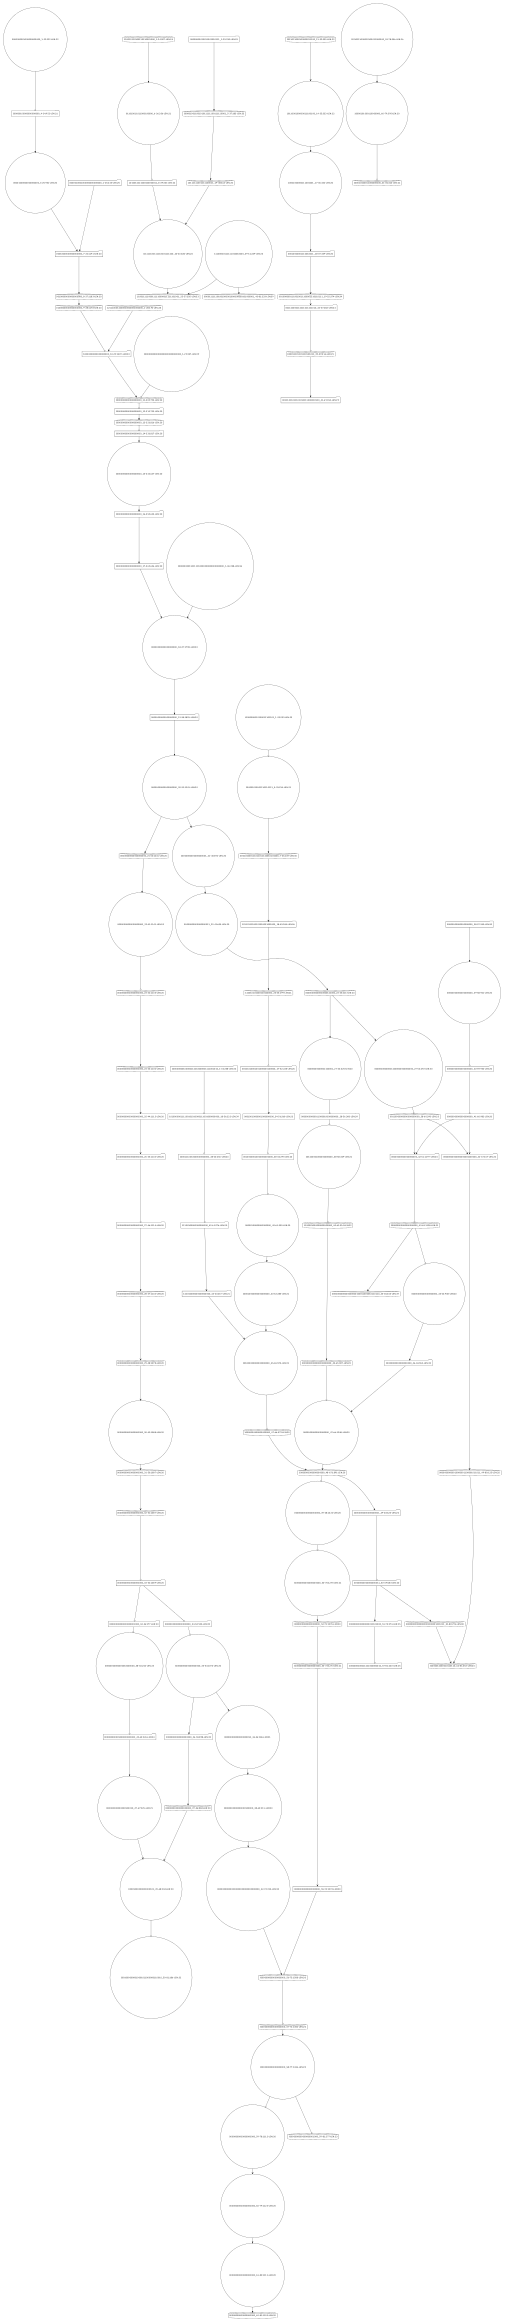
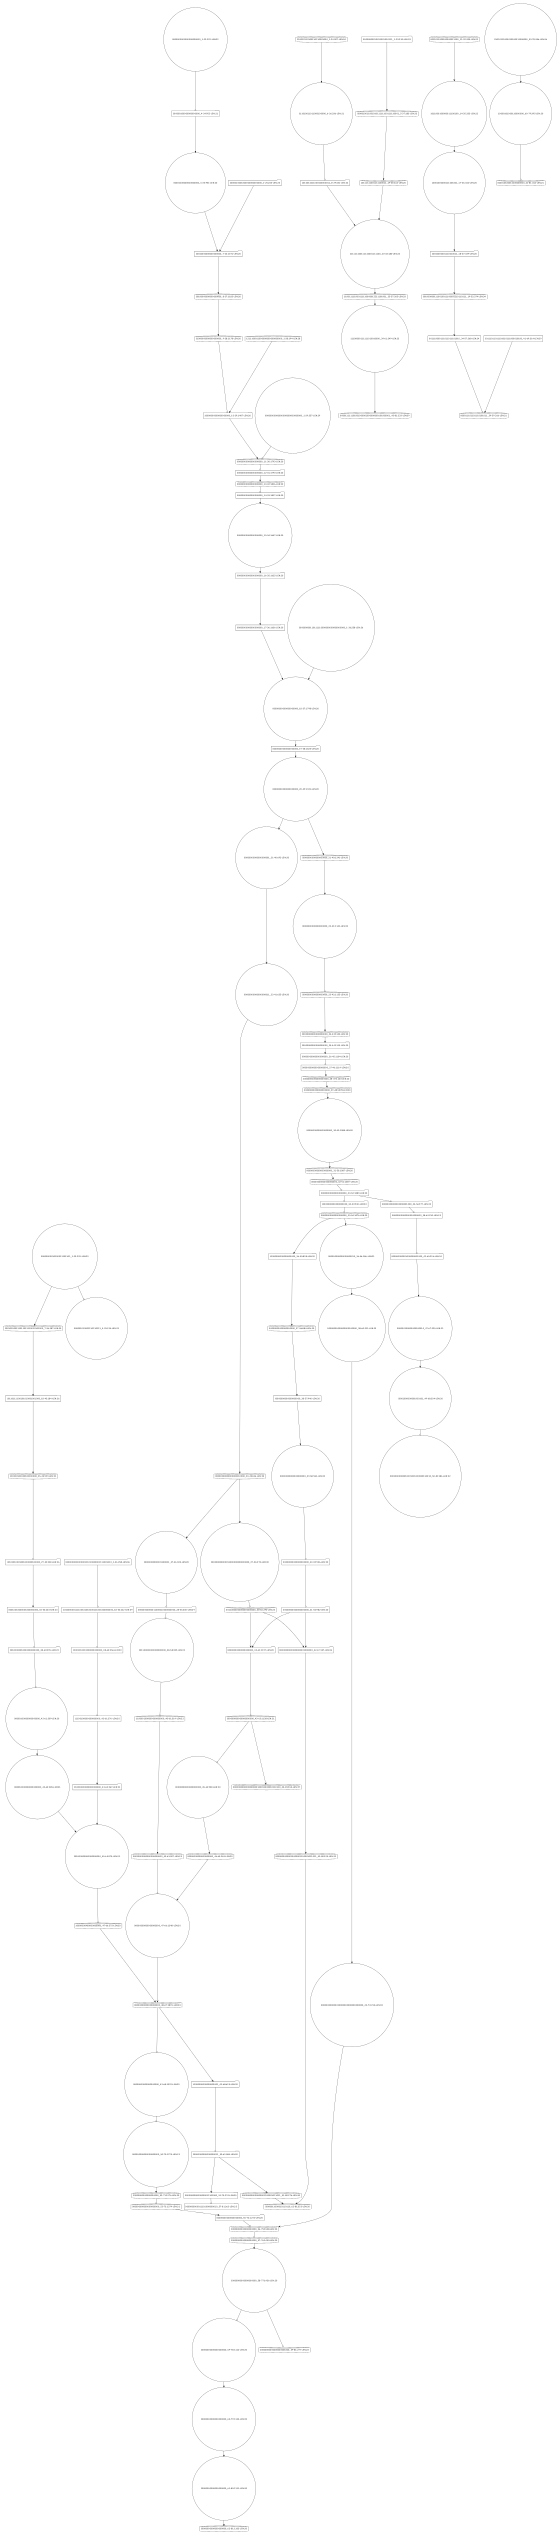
  digraph {
    fontname="IBM Plex Sans"
    node [fontname="IBM Plex Sans" shape=folder]
    edge [arrowhead=vee fontname="IBM Plex Sans"]
    "000000000000011000000000000000_27-56:270-LEN:30" [shape=circle]
    "00110000000000000000000_38-60:290-LEN:23" [shape=cylinder]
    "00000000000000000001000000_42-67:157-LEN:26"
    "00000000000000000000_42-61:1197-LEN:20"
    "00000000000010000001100001011011_49-80:125-LEN:32" [shape=cylinder]
    "000000000000000000000_43-63:1128-LEN:21" [shape=cylinder]
    "00000000000000000000_37-56:884-LEN:20" [shape=cylinder]
    "00000000000000000000_38-57:940-LEN:20"
    "00000000000000000000_39-58:961-LEN:20" [shape=circle]
    "00000000000000000000_40-59:956-LEN:20"
    "00000000000000000000_41-60:982-LEN:20"
    "00000011000010110110_62-81:353-LEN:20" [shape=cylinder]
    "00000000000000000000_45-64:938-LEN:20" [shape=circle]
    "0000000000000000000100011000010110110_45-81:155-LEN:37" [shape=cylinder]
    "00000000000000000110000_23-45:616-LEN:23" [shape=cylinder]
    "00000000000001100001_27-46:325-LEN:20" [shape=circle]
    "00000000000011000010000000000_28-56:300-LEN:29"
    "001100001000000000000_38-58:329-LEN:21" [shape=circle]
    "1100001000000000000000_40-61:314-LEN:22" [shape=cylinder]
    "00010000000000000000000_43-65:307-LEN:23" [shape=cylinder]
    "00000000000000000000_47-66:1248-LEN:20" [shape=circle]
    "00000000000000000000_48-67:1891-LEN:20" [shape=cylinder]
    "00000000000000000000_11-30:1793-LEN:20" [shape=cylinder]
    "00000000000000000000_12-31:1793-LEN:20"
    "00000000000000000000_13-32:1816-LEN:20" [shape=cylinder]
    "00000000000000000000_14-33:1817-LEN:20"
    "00010010000001000000000_34-56:260-LEN:23"
    "00100000010000000000000_38-60:295-LEN:23"
    "00000100000000000000_42-61:309-LEN:20" [shape=circle]
    "000010000000000000000_43-63:285-LEN:21" [shape=circle]
    "11100100000000000000_42-61:276-LEN:20"
    "110010000000000000000_43-63:267-LEN:21"
    "001000000000000000000_45-65:575-LEN:21" [shape=circle]
    n34 [label="10000000400000000000_47-66:572-LEN:20" shape=cylinder]
    "10000000000000000000_10-29:1407-LEN:20"
    "00000000000000000000_28-47:1104-LEN:20" [shape=cylinder]
    "00000000000000000000_29-48:1078-LEN:20" [shape=cylinder]
    "00000000000000000000_30-49:1088-LEN:20" [shape=circle]
    "00000000000000000000_31-50:1087-LEN:20" [shape=cylinder]
    "000000000000000000010_36-56:186-LEN:21" [shape=circle]
    "00000000000000000100000_38-60:211-LEN:23" [shape=circle]
    "000000000000010000000000000000000_42-74:215-LEN:33" [shape=circle]
    "00000000000000000000_56-75:1508-LEN:20" [shape=cylinder]
    "00000000000000000000_16-35:1625-LEN:20"
    "00000000000000000000_17-36:1636-LEN:20"
    "00000000000000000000_18-37:1798-LEN:20" [shape=circle]
    "00000000000000000000_19-38:1825-LEN:20"
-   "00000000000000000000_35-54:1076-LEN:20" [shape=circle]
+   "00000000000000000000_35-54:1076-LEN:20" [shape=cylinder]
    "00000000000000000000_34-53:940-LEN:20"
    "00000000000000000000_36-55:898-LEN:20"
    "110010110100110110001000_1-24:307-LEN:24" [shape=cylinder]
    "011010011011000100000_6-26:336-LEN:21" [shape=circle]
    "1010011011000100000011_8-29:331-LEN:22"
    "011111100111110001111100_20-43:180-LEN:24" [shape=circle]
    "00000000000000000000_59-78:1112-LEN:20" [shape=circle]
    "00000000000000000000_60-79:1123-LEN:20" [shape=circle]
    "00000000000000000000_61-80:1111-LEN:20" [shape=circle]
    "00000000000000000000_62-81:1103-LEN:20" [shape=cylinder]
    "0011011000100000011100_11-32:335-LEN:22" [shape=cylinder]
    "1011000100000011100100_14-35:333-LEN:22" [shape=circle]
    "10001000000111001001_17-36:342-LEN:20" [shape=circle]
    "00010000001110010011_18-37:339-LEN:20"
-   "00000000000000000000_46-65:963-LEN:20"
+   "00000000000000000000_46-65:963-LEN:20" [shape=cylinder]
    "00000000000000000000_49-68:1322-LEN:20" [shape=circle]
    "00000000000000000001_49-68:625-LEN:20"
    "00000000000000000000_33-52:1089-LEN:20"
    "00000000000000000001000_34-56:177-LEN:23"
-   "00000000000000010000000_38-60:210-LEN:23" [shape=circle]
+   "00000000000000010000000_38-60:210-LEN:23"
    "000000000001000000001000_42-65:226-LEN:24"
    "000101000111011011110010101000_7-36:187-LEN:30" [shape=cylinder]
    "10110111100101010001001000_18-43:184-LEN:26"
    "110010101000100100000_25-45:199-LEN:21" [shape=cylinder]
    "00101010001001000000100000_27-52:228-LEN:26"
    "000000000000000000000_50-70:1275-LEN:21" [shape=circle]
    "00000000000000000000_52-71:1276-LEN:20" [shape=cylinder]
    "000000000000000000000_53-73:1274-LEN:21" [shape=cylinder]
    "00000000000000000000_23-42:1135-LEN:20" [shape=cylinder]
    "00000000000000000000_24-43:1130-LEN:20" [shape=cylinder]
    "00000000000000000000_25-44:1113-LEN:20"
    "00000000000000000000_26-45:1104-LEN:20"
    "000000100000000100010_47-67:225-LEN:21" [shape=circle]
    "00001000000001000101_49-68:204-LEN:20" [shape=circle]
    "00010000000010001011000000110010_50-81:186-LEN:32" [shape=circle]
    "00000000000000000000_55-74:1274-LEN:20"
    "00000000000000000000_57-76:1450-LEN:20" [shape=cylinder]
    "01000000000000000000_9-28:1178-LEN:20" [shape=cylinder]
    "00000000000000000000_20-39:1941-LEN:20" [shape=circle]
    "00000000000000000001_21-40:692-LEN:20" [shape=circle]
    "00000000000000000000_21-40:1241-LEN:20" [shape=cylinder]
    "00000000000000000011_22-41:635-LEN:20" [shape=circle]
    "00000000000000000000_22-41:1141-LEN:20" [shape=circle]
    "00000000000000000000_58-77:1436-LEN:20" [shape=circle]
    "00001000000000000000_6-25:951-LEN:20" [shape=circle]
    "000000100000000000000_4-24:952-LEN:21"
    "00010000000000000000_7-26:1191-LEN:20"
    "00100000000000000000_8-27:1183-LEN:20" [shape=cylinder]
    "000001001100101011111100111110001_5-37:183-LEN:33" [shape=cylinder]
    "00000000010011001010111_1-23:230-LEN:23"
    "10111111001111100011_19-38:164-LEN:20" [shape=cylinder]
    "0010000001110010011100001110110111_19-52:274-LEN:34" [shape=cylinder]
    "001110000111011011101010_34-57:268-LEN:24"
    "000011101101110101011_39-59:316-LEN:21" [shape=cylinder]
    "00000000000000000011_50-69:584-LEN:20"
    "00000000000000000000_15-34:1647-LEN:20" [shape=circle]
    "00000000000000000000_32-51:1087-LEN:20" [shape=cylinder]
    "110011111000111110000011111101001_25-57:205-LEN:33" [shape=cylinder]
    "11100000111111010010000_39-61:249-LEN:23" [shape=circle]
    "000011111101001000001000000000101000001_43-81:233-LEN:39" [shape=cylinder]
    "00111011011101010111000010100_41-69:314-LEN:29"
    "0000010001000000000000000_1-25:245-LEN:25"
    "1211100011000000000000000000_1-28:194-LEN:28" [shape=cylinder]
    "10000101000110000000_60-79:395-LEN:20" [shape=circle]
    "000010100011000000000_61-81:416-LEN:21" [shape=cylinder]
    "0000000000000000011101000_51-75:274-LEN:25"
    "0000000000011101000000010_57-81:263-LEN:25"
    "00000000000000000001000_59-81:277-LEN:23" [shape=cylinder]
    "01010111000010100011000000_53-78:356-LEN:26" [shape=circle]
    "000000000100000111010000001111001010_1-36:258-LEN:36"
    "101000000111100101010000111001000000000_18-56:222-LEN:39"
    "00001110010000000000000_38-60:256-LEN:23"
    "000000000000000001100001011011_51-80:276-LEN:30" [shape=cylinder]
    "00000000000000000000_27-46:1114-LEN:20"
    "0000000001000000000000_1-22:922-LEN:22" [shape=circle]
    "000000000110111110000000000000000000_1-36:258-LEN:36" [shape=circle]
    "00000000000000000000000000000_1-29:357-LEN:29" [shape=circle]
    "00000000010100011101101_1-23:239-LEN:23" [shape=circle]
    "000001010001110110111_5-25:214-LEN:21" [shape=circle]
    "000000000000011000000000000000_27-56:270-LEN:30" -> "00110000000000000000000_38-60:290-LEN:23" [arrowhead=odot]
    "00110000000000000000000_38-60:290-LEN:23" -> "00000000000000000001000000_42-67:157-LEN:26"
    "00110000000000000000000_38-60:290-LEN:23" -> "00000000000000000000_42-61:1197-LEN:20"
    "00000000000000000001000000_42-67:157-LEN:26" -> "00000000000010000001100001011011_49-80:125-LEN:32"
    "00000000000000000000_42-61:1197-LEN:20" -> "000000000000000000000_43-63:1128-LEN:21" [arrowhead=odot]
    "00000000000010000001100001011011_49-80:125-LEN:32" -> "00000011000010110110_62-81:353-LEN:20" [arrowhead=normal]
    "000000000000000000000_43-63:1128-LEN:21" -> "00000000000000000000_45-64:938-LEN:20" [arrowhead=odot]
    "000000000000000000000_43-63:1128-LEN:21" -> "0000000000000000000100011000010110110_45-81:155-LEN:37"
-   "00000000000000000000_37-56:884-LEN:20" -> "00001000000001000101_49-68:204-LEN:20"
+   "00000000000000000000_37-56:884-LEN:20" -> "00000000000000000000_38-57:940-LEN:20"
    "00000000000000000000_38-57:940-LEN:20" -> "00000000000000000000_39-58:961-LEN:20" [arrowhead=normal]
    "00000000000000000000_39-58:961-LEN:20" -> "00000000000000000000_40-59:956-LEN:20" [arrowhead=odot]
    "00000000000000000000_40-59:956-LEN:20" -> "00000000000000000000_41-60:982-LEN:20" [arrowhead=odot]
    "00000000000000000000_41-60:982-LEN:20" -> "00000000000000000001000000_42-67:157-LEN:26"
    "00000000000000000000_41-60:982-LEN:20" -> "00000000000000000000_42-61:1197-LEN:20"
    "00000000000000000000_45-64:938-LEN:20" -> "00000000000000000000_46-65:963-LEN:20"
    "00000000000000000110000_23-45:616-LEN:23" -> "000000000000011000000000000000_27-56:270-LEN:30"
    "00000000000000000110000_23-45:616-LEN:23" -> "00000000000001100001_27-46:325-LEN:20"
    "00000000000001100001_27-46:325-LEN:20" -> "00000000000011000010000000000_28-56:300-LEN:29" [arrowhead=odot]
    "00000000000011000010000000000_28-56:300-LEN:29" -> "001100001000000000000_38-58:329-LEN:21" [arrowhead=odot]
    "001100001000000000000_38-58:329-LEN:21" -> "1100001000000000000000_40-61:314-LEN:22" [arrowhead=odot]
    "1100001000000000000000_40-61:314-LEN:22" -> "00010000000000000000000_43-65:307-LEN:23" [arrowhead=normal]
    "00010000000000000000000_43-65:307-LEN:23" -> "00000000000000000000_47-66:1248-LEN:20" [arrowhead=odot]
    "00000000000000000000_47-66:1248-LEN:20" -> "00000000000000000000_48-67:1891-LEN:20"
    "00000000000000000000_48-67:1891-LEN:20" -> "00000000000000000000_49-68:1322-LEN:20" [arrowhead=odot]
    "00000000000000000000_48-67:1891-LEN:20" -> "00000000000000000001_49-68:625-LEN:20"
    "00000000000000000000_11-30:1793-LEN:20" -> "00000000000000000000_12-31:1793-LEN:20" [arrowhead=odot]
    "00000000000000000000_12-31:1793-LEN:20" -> "00000000000000000000_13-32:1816-LEN:20"
    "00000000000000000000_13-32:1816-LEN:20" -> "00000000000000000000_14-33:1817-LEN:20" [arrowhead=odot]
    "00000000000000000000_14-33:1817-LEN:20" -> "00000000000000000000_15-34:1647-LEN:20" [arrowhead=normal]
    "00010010000001000000000_34-56:260-LEN:23" -> "00100000010000000000000_38-60:295-LEN:23" [arrowhead=odot]
    "00100000010000000000000_38-60:295-LEN:23" -> "00000100000000000000_42-61:309-LEN:20" [arrowhead=odot]
    "00000100000000000000_42-61:309-LEN:20" -> "000010000000000000000_43-63:285-LEN:21" [arrowhead=normal]
    "000010000000000000000_43-63:285-LEN:21" -> "001000000000000000000_45-65:575-LEN:21" [arrowhead=normal]
    "11100100000000000000_42-61:276-LEN:20" -> "110010000000000000000_43-63:267-LEN:21"
    "110010000000000000000_43-63:267-LEN:21" -> "001000000000000000000_45-65:575-LEN:21"
    "001000000000000000000_45-65:575-LEN:21" -> n34 [arrowhead=odot]
    n34 -> "00000000000000000000_48-67:1891-LEN:20"
    "10000000000000000000_10-29:1407-LEN:20" -> "00000000000000000000_11-30:1793-LEN:20" [arrowhead=normal]
    "00000000000000000000_28-47:1104-LEN:20" -> "00000000000000000000_29-48:1078-LEN:20"
    "00000000000000000000_29-48:1078-LEN:20" -> "00000000000000000000_30-49:1088-LEN:20"
    "00000000000000000000_30-49:1088-LEN:20" -> "00000000000000000000_31-50:1087-LEN:20"
    "00000000000000000000_31-50:1087-LEN:20" -> "00000000000000000000_32-51:1087-LEN:20"
    "000000000000000000010_36-56:186-LEN:21" -> "00000000000000000100000_38-60:211-LEN:23" [arrowhead=normal]
    "00000000000000000100000_38-60:211-LEN:23" -> "000000000000010000000000000000000_42-74:215-LEN:33"
    "000000000000010000000000000000000_42-74:215-LEN:33" -> "00000000000000000000_56-75:1508-LEN:20"
    "00000000000000000000_56-75:1508-LEN:20" -> "00000000000000000000_57-76:1450-LEN:20" [arrowhead=odot]
    "00000000000000000000_16-35:1625-LEN:20" -> "00000000000000000000_17-36:1636-LEN:20" [arrowhead=normal]
    "00000000000000000000_17-36:1636-LEN:20" -> "00000000000000000000_18-37:1798-LEN:20" [arrowhead=normal]
    "00000000000000000000_18-37:1798-LEN:20" -> "00000000000000000000_19-38:1825-LEN:20" [arrowhead=normal]
    "00000000000000000000_19-38:1825-LEN:20" -> "00000000000000000000_20-39:1941-LEN:20" [arrowhead=normal]
    "00000000000000000000_35-54:1076-LEN:20" -> "000000000000000000010_36-56:186-LEN:21" [arrowhead=normal]
    "00000000000000000000_35-54:1076-LEN:20" -> "00000000000000000000_36-55:898-LEN:20" [arrowhead=normal]
    "00000000000000000000_34-53:940-LEN:20" -> "00000000000000000000_35-54:1076-LEN:20" [arrowhead=odot]
    "00000000000000000000_36-55:898-LEN:20" -> "00000000000000000000_37-56:884-LEN:20"
    "110010110100110110001000_1-24:307-LEN:24" -> "011010011011000100000_6-26:336-LEN:21" [arrowhead=normal]
    "011010011011000100000_6-26:336-LEN:21" -> "1010011011000100000011_8-29:331-LEN:22" [arrowhead=odot]
    "1010011011000100000011_8-29:331-LEN:22" -> "011111100111110001111100_20-43:180-LEN:24" [arrowhead=normal]
    "011111100111110001111100_20-43:180-LEN:24" -> "110011111000111110000011111101001_25-57:205-LEN:33" [arrowhead=normal]
    "00000000000000000000_59-78:1112-LEN:20" -> "00000000000000000000_60-79:1123-LEN:20"
    "00000000000000000000_60-79:1123-LEN:20" -> "00000000000000000000_61-80:1111-LEN:20" [arrowhead=normal]
    "00000000000000000000_61-80:1111-LEN:20" -> "00000000000000000000_62-81:1103-LEN:20" [arrowhead=normal]
    "0011011000100000011100_11-32:335-LEN:22" -> "1011000100000011100100_14-35:333-LEN:22"
    "1011000100000011100100_14-35:333-LEN:22" -> "10001000000111001001_17-36:342-LEN:20" [arrowhead=normal]
    "10001000000111001001_17-36:342-LEN:20" -> "00010000001110010011_18-37:339-LEN:20" [arrowhead=normal]
    "00010000001110010011_18-37:339-LEN:20" -> "0010000001110010011100001110110111_19-52:274-LEN:34"
    "00000000000000000000_46-65:963-LEN:20" -> "00000000000000000000_47-66:1248-LEN:20"
    "00000000000000000000_49-68:1322-LEN:20" -> "000000000000000000000_50-70:1275-LEN:21" [arrowhead=odot]
    "00000000000000000001_49-68:625-LEN:20" -> "00000000000000000011_50-69:584-LEN:20" [arrowhead=odot]
    "00000000000000000000_33-52:1089-LEN:20" -> "00000000000000000000_34-53:940-LEN:20" [arrowhead=odot]
    "00000000000000000000_33-52:1089-LEN:20" -> "00000000000000000001000_34-56:177-LEN:23" [arrowhead=odot]
    "00000000000000000001000_34-56:177-LEN:23" -> "00000000000000010000000_38-60:210-LEN:23" [arrowhead=odot]
    "00000000000000010000000_38-60:210-LEN:23" -> "000000000001000000001000_42-65:226-LEN:24" [arrowhead=odot]
    "000000000001000000001000_42-65:226-LEN:24" -> "000000100000000100010_47-67:225-LEN:21" [arrowhead=normal]
    "000101000111011011110010101000_7-36:187-LEN:30" -> "10110111100101010001001000_18-43:184-LEN:26"
    "10110111100101010001001000_18-43:184-LEN:26" -> "110010101000100100000_25-45:199-LEN:21" [arrowhead=normal]
    "110010101000100100000_25-45:199-LEN:21" -> "00101010001001000000100000_27-52:228-LEN:26" [arrowhead=odot]
    "00101010001001000000100000_27-52:228-LEN:26" -> "00010010000001000000000_34-56:260-LEN:23"
    "000000000000000000000_50-70:1275-LEN:21" -> "00000000000000000000_52-71:1276-LEN:20" [arrowhead=normal]
    "00000000000000000000_52-71:1276-LEN:20" -> "000000000000000000000_53-73:1274-LEN:21" [arrowhead=odot]
    "000000000000000000000_53-73:1274-LEN:21" -> "00000000000000000000_55-74:1274-LEN:20"
    "00000000000000000000_23-42:1135-LEN:20" -> "00000000000000000000_24-43:1130-LEN:20" [arrowhead=normal]
    "00000000000000000000_24-43:1130-LEN:20" -> "00000000000000000000_25-44:1113-LEN:20"
    "00000000000000000000_25-44:1113-LEN:20" -> "00000000000000000000_26-45:1104-LEN:20"
    "00000000000000000000_26-45:1104-LEN:20" -> "00000000000000000000_27-46:1114-LEN:20" [arrowhead=odot]
    "000000100000000100010_47-67:225-LEN:21" -> "00001000000001000101_49-68:204-LEN:20"
    "00001000000001000101_49-68:204-LEN:20" -> "00010000000010001011000000110010_50-81:186-LEN:32" [arrowhead=odot]
    "00000000000000000000_55-74:1274-LEN:20" -> "00000000000000000000_56-75:1508-LEN:20" [arrowhead=odot]
    "00000000000000000000_57-76:1450-LEN:20" -> "00000000000000000000_58-77:1436-LEN:20"
    "01000000000000000000_9-28:1178-LEN:20" -> "10000000000000000000_10-29:1407-LEN:20" [arrowhead=odot]
    "00000000000000000000_20-39:1941-LEN:20" -> "00000000000000000001_21-40:692-LEN:20"
    "00000000000000000000_20-39:1941-LEN:20" -> "00000000000000000000_21-40:1241-LEN:20" [arrowhead=normal]
    "00000000000000000001_21-40:692-LEN:20" -> "00000000000000000011_22-41:635-LEN:20"
    "00000000000000000000_21-40:1241-LEN:20" -> "00000000000000000000_22-41:1141-LEN:20"
    "00000000000000000011_22-41:635-LEN:20" -> "00000000000000000110000_23-45:616-LEN:23" [arrowhead=normal]
    "00000000000000000000_22-41:1141-LEN:20" -> "00000000000000000000_23-42:1135-LEN:20" [arrowhead=odot]
    "00000000000000000000_58-77:1436-LEN:20" -> "00000000000000000000_59-78:1112-LEN:20" [arrowhead=odot]
    "00000000000000000000_58-77:1436-LEN:20" -> "00000000000000000001000_59-81:277-LEN:23" [arrowhead=odot]
    "00001000000000000000_6-25:951-LEN:20" -> "00010000000000000000_7-26:1191-LEN:20"
    "000000100000000000000_4-24:952-LEN:21" -> "00001000000000000000_6-25:951-LEN:20" [arrowhead=normal]
    "00010000000000000000_7-26:1191-LEN:20" -> "00100000000000000000_8-27:1183-LEN:20" [arrowhead=normal]
    "00100000000000000000_8-27:1183-LEN:20" -> "01000000000000000000_9-28:1178-LEN:20" [arrowhead=normal]
    "000001001100101011111100111110001_5-37:183-LEN:33" -> "10111111001111100011_19-38:164-LEN:20" [arrowhead=normal]
    "00000000010011001010111_1-23:230-LEN:23" -> "000001001100101011111100111110001_5-37:183-LEN:33" [arrowhead=normal]
    "10111111001111100011_19-38:164-LEN:20" -> "011111100111110001111100_20-43:180-LEN:24"
    "0010000001110010011100001110110111_19-52:274-LEN:34" -> "001110000111011011101010_34-57:268-LEN:24"
    "001110000111011011101010_34-57:268-LEN:24" -> "000011101101110101011_39-59:316-LEN:21" [arrowhead=odot]
-   "000011101101110101011_39-59:316-LEN:21" -> "00111011011101010111000010100_41-69:314-LEN:29" [arrowhead=normal]
+   "00111011011101010111000010100_41-69:314-LEN:29" -> "000011101101110101011_39-59:316-LEN:21" [arrowhead=normal]
    "00000000000000000011_50-69:584-LEN:20" -> "0000000000000000011101000_51-75:274-LEN:25"
    "00000000000000000011_50-69:584-LEN:20" -> "000000000000000001100001011011_51-80:276-LEN:30"
    "00000000000000000000_15-34:1647-LEN:20" -> "00000000000000000000_16-35:1625-LEN:20" [arrowhead=normal]
    "00000000000000000000_32-51:1087-LEN:20" -> "00000000000000000000_33-52:1089-LEN:20" [arrowhead=odot]
-   "11100000111111010010000_39-61:249-LEN:23" -> "110011111000111110000011111101001_25-57:205-LEN:33"
+   "110011111000111110000011111101001_25-57:205-LEN:33" -> "11100000111111010010000_39-61:249-LEN:23"
    "11100000111111010010000_39-61:249-LEN:23" -> "000011111101001000001000000000101000001_43-81:233-LEN:39"
    "0000010001000000000000000_1-25:245-LEN:25" -> "00010000000000000000_7-26:1191-LEN:20"
    "1211100011000000000000000000_1-28:194-LEN:28" -> "10000000000000000000_10-29:1407-LEN:20" [arrowhead=normal]
    "10000101000110000000_60-79:395-LEN:20" -> "000010100011000000000_61-81:416-LEN:21" [arrowhead=odot]
    "0000000000000000011101000_51-75:274-LEN:25" -> "0000000000011101000000010_57-81:263-LEN:25" [arrowhead=odot]
    "01010111000010100011000000_53-78:356-LEN:26" -> "10000101000110000000_60-79:395-LEN:20"
    "000000000100000111010000001111001010_1-36:258-LEN:36" -> "101000000111100101010000111001000000000_18-56:222-LEN:39" [arrowhead=odot]
    "101000000111100101010000111001000000000_18-56:222-LEN:39" -> "00001110010000000000000_38-60:256-LEN:23" [arrowhead=odot]
    "00001110010000000000000_38-60:256-LEN:23" -> "11100100000000000000_42-61:276-LEN:20" [arrowhead=odot]
    "000000000000000001100001011011_51-80:276-LEN:30" -> "00000011000010110110_62-81:353-LEN:20"
    "00000000000000000000_27-46:1114-LEN:20" -> "00000000000000000000_28-47:1104-LEN:20" [arrowhead=normal]
    "0000000001000000000000_1-22:922-LEN:22" -> "000000100000000000000_4-24:952-LEN:21" [arrowhead=odot]
    "000000000110111110000000000000000000_1-36:258-LEN:36" -> "00000000000000000000_18-37:1798-LEN:20"
    "00000000000000000000000000000_1-29:357-LEN:29" -> "00000000000000000000_11-30:1793-LEN:20" [arrowhead=odot]
    "00000000010100011101101_1-23:239-LEN:23" -> "000001010001110110111_5-25:214-LEN:21" [arrowhead=odot]
-   "000001010001110110111_5-25:214-LEN:21" -> "000101000111011011110010101000_7-36:187-LEN:30" [arrowhead=normal]
+   "00000000010100011101101_1-23:239-LEN:23" -> "000101000111011011110010101000_7-36:187-LEN:30" [arrowhead=normal]
  }
